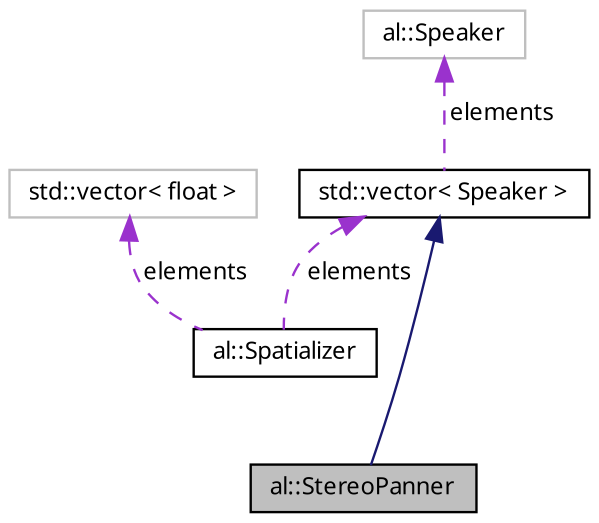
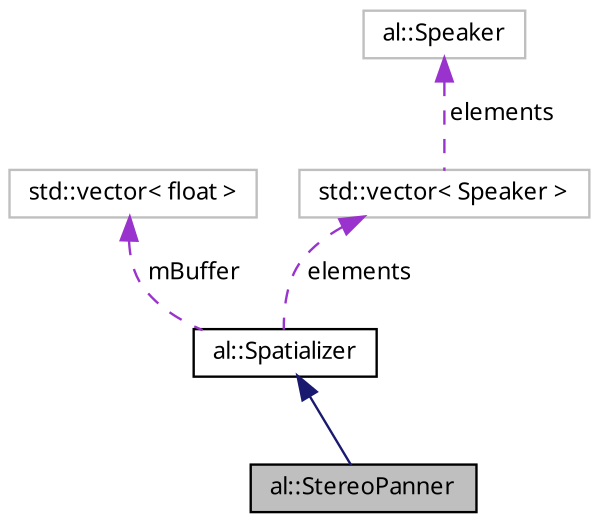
  digraph {
    node [color=grey75 fontname="FreeSans.ttf" fontsize=10 shape=record]
    edge [color=darkorchid3 dir=back fontname="FreeSans.ttf" fontsize=10 labelfontname="FreeSans.ttf" labelfontsize=10 style=dashed]
    n1 [color=black fillcolor=grey75 fontcolor=black height=0.2 label="al::StereoPanner" style=filled width=0.4]
    n2 [color=black height=0.2 label="al::Spatializer" width=0.4]
    n3 [height=0.2 label="std::vector\< float \>" width=0.4]
-   n4 [color=black height=0.2 label="std::vector\< Speaker \>" width=0.4]
+   n4 [height=0.2 label="std::vector\< Speaker \>" width=0.4]
    n5 [height=0.2 label="al::Speaker" width=0.4]
-   n4 -> n1 [color=midnightblue style=solid]
-   n3 -> n2 [label=" elements"]
+   n2 -> n1 [color=midnightblue style=solid]
+   n3 -> n2 [label=" mBuffer"]
    n4 -> n2 [label=" elements"]
    n5 -> n4 [label=" elements"]
  }
